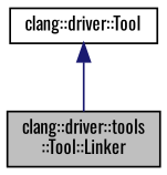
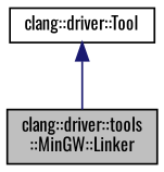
  digraph {
    fontname=Oswald
    node [color=black fontname=Oswald fontsize=10 shape=record]
-   n1 [fillcolor=grey75 fontcolor=black height=0.2 label="clang::driver::tools\l::Tool::Linker" style=filled width=0.4]
+   n1 [fillcolor=grey75 fontcolor=black height=0.2 label="clang::driver::tools\l::MinGW::Linker" style=filled width=0.4]
    n2 [height=0.2 label="clang::driver::Tool" width=0.4]
    n2 -> n1 [color=midnightblue dir=back fontname=Oswald fontsize=10 labelfontname=Helvetica labelfontsize=10 style=solid]
  }
